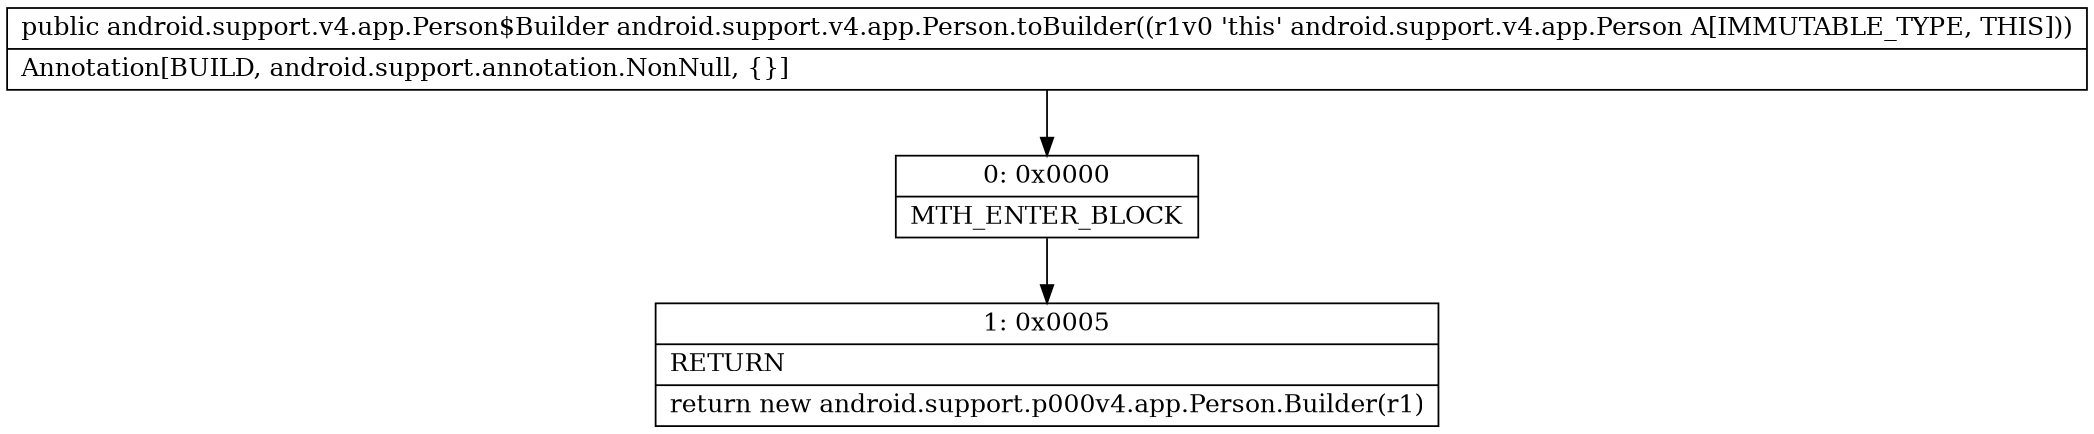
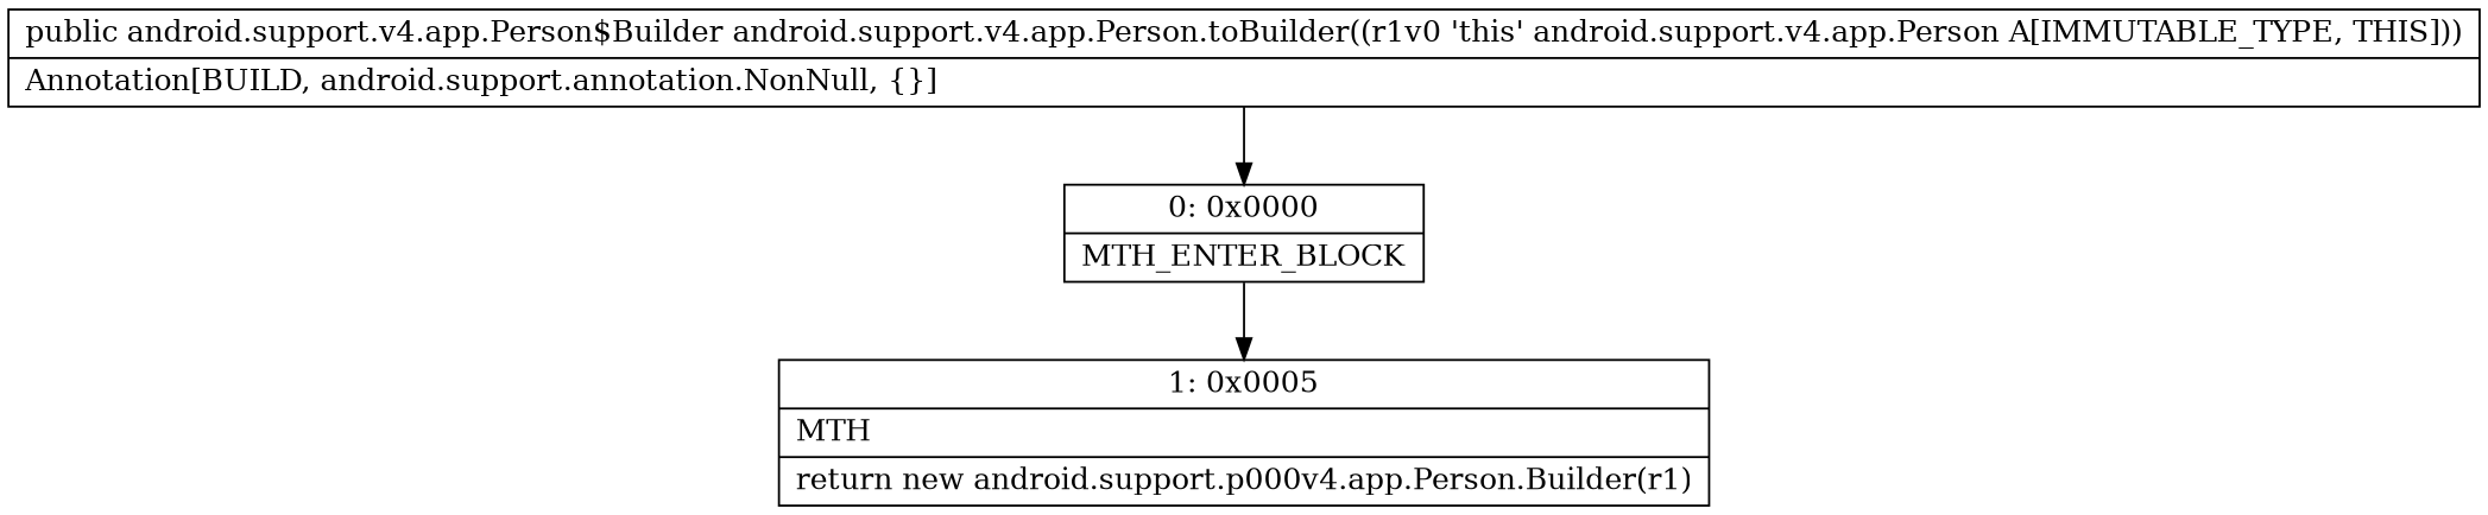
  digraph {
    node [shape=record]
    n1 [label="{0\:\ 0x0000|MTH_ENTER_BLOCK\l}"]
-   n2 [label="{1\:\ 0x0005|RETURN\l|return new android.support.p000v4.app.Person.Builder(r1)\l}"]
+   n2 [label="{1\:\ 0x0005|MTH\l|return new android.support.p000v4.app.Person.Builder(r1)\l}"]
    n3 [label="{public android.support.v4.app.Person$Builder android.support.v4.app.Person.toBuilder((r1v0 'this' android.support.v4.app.Person A[IMMUTABLE_TYPE, THIS]))  | Annotation[BUILD, android.support.annotation.NonNull, \{\}]\l}"]
    n1 -> n2
    n3 -> n1
  }
